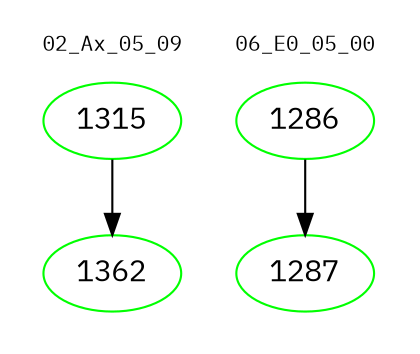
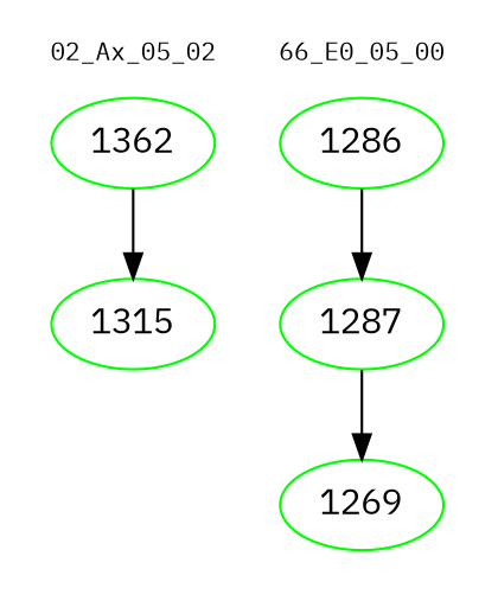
  digraph {
    fontname="IBM Plex Mono"
    node [color=green fontname="IBM Plex Mono"]
    edge [color=black fontname="IBM Plex Mono"]
    n1 [label=1362]
    n2 [label=1315]
    n3 [label=1286]
    n4 [label=1287]
+   n5 [label=1269]
    subgraph cluster_1 {
      color=white
      fontsize=10
-     label="02_Ax_05_09"
+     label="02_Ax_05_02"
      n1
      n2
    }
    subgraph cluster_2 {
      color=white
      fontsize=10
-     label="06_E0_05_00"
+     label="66_E0_05_00"
      n3
      n4
+     n5
    }
-   n2 -> n1
+   n1 -> n2
    n3 -> n4
+   n4 -> n5
  }
